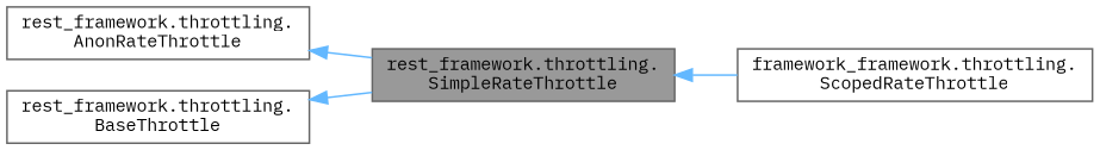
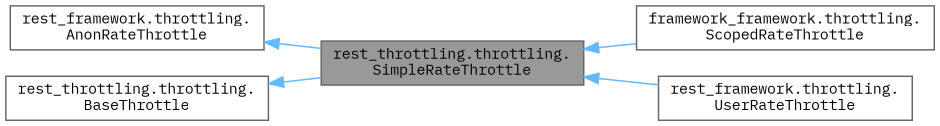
  digraph {
    fontname="IBM Plex Mono"
    rankdir=LR
    node [color=gray40 fillcolor=white fontname="IBM Plex Mono" fontsize=10 shape=box style=filled]
    edge [color=steelblue1 dir=back fontname="IBM Plex Mono" fontsize=10 labelfontname=Helvetica labelfontsize=10 style=solid]
-   n1 [fillcolor=grey60 fontcolor=black height=0.2 label="rest_framework.throttling.\lSimpleRateThrottle" width=0.4]
+   n1 [fillcolor=grey60 fontcolor=black height=0.2 label="rest_throttling.throttling.\lSimpleRateThrottle" width=0.4]
    n2 [height=0.2 label="framework_framework.throttling.\lScopedRateThrottle" width=0.4]
+   n3 [height=0.2 label="rest_framework.throttling.\lUserRateThrottle" width=0.4]
    n4 [height=0.2 label="rest_framework.throttling.\lAnonRateThrottle" width=0.4]
-   n5 [height=0.2 label="rest_framework.throttling.\lBaseThrottle" width=0.4]
+   n5 [height=0.2 label="rest_throttling.throttling.\lBaseThrottle" width=0.4]
    n1 -> n2
+   n1 -> n3
    n4 -> n1
    n5 -> n1
  }
